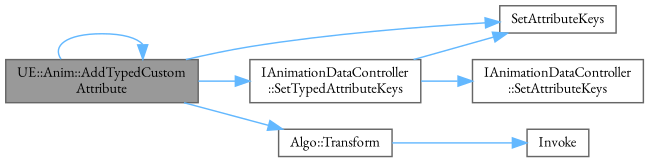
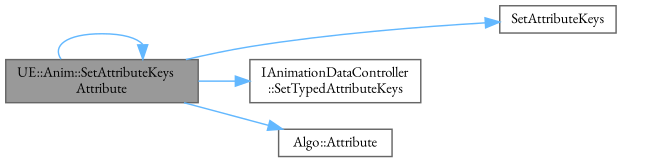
  digraph {
    fontname="EB Garamond"
    rankdir=LR
    node [color=grey40 fillcolor=white fontname="EB Garamond" fontsize=10 shape=box style=filled]
    edge [color=steelblue1 fontname="EB Garamond" fontsize=10 labelfontname=Helvetica labelfontsize=10 style=solid]
-   n1 [color=gray40 fillcolor=grey60 fontcolor=black height=0.2 label="UE::Anim::AddTypedCustom\lAttribute" width=0.4]
+   n1 [color=gray40 fillcolor=grey60 fontcolor=black height=0.2 label="UE::Anim::SetAttributeKeys\lAttribute" width=0.4]
    n2 [height=0.2 label=SetAttributeKeys width=0.4]
    n3 [height=0.2 label="IAnimationDataController\l::SetTypedAttributeKeys" width=0.4]
-   n4 [height=0.2 label="Algo::Transform" width=0.4]
-   n5 [height=0.2 label="IAnimationDataController\l::SetAttributeKeys" width=0.4]
-   n6 [height=0.2 label=Invoke width=0.4]
+   n4 [height=0.2 label="Algo::Attribute" width=0.4]
    n1 -> n1
    n1 -> n2
    n1 -> n3
    n1 -> n4
-   n3 -> n2
-   n3 -> n5
-   n4 -> n6
  }
